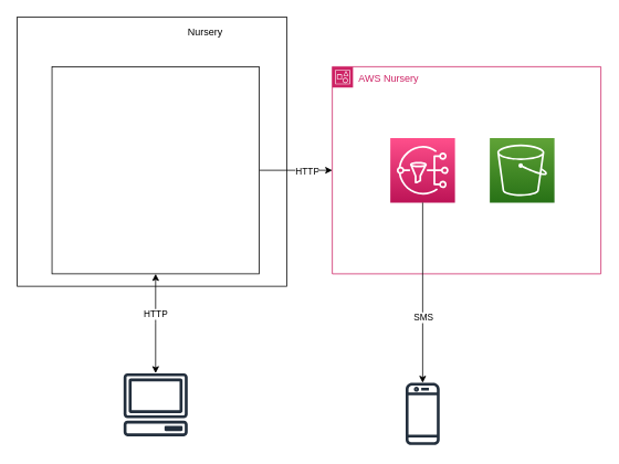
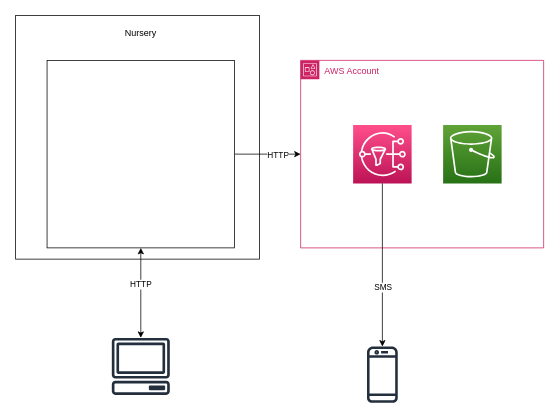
  <mxCell id="0" />
  <mxCell id="1" parent="0" />
  <mxCell id="2" value="" style="whiteSpace=wrap;html=1;aspect=fixed;" parent="1" vertex="1"><mxGeometry x="20" y="20" width="325" height="325" as="geometry" /></mxCell>
  <mxCell id="3" style="edgeStyle=orthogonalEdgeStyle;rounded=0;orthogonalLoop=1;jettySize=auto;html=1;exitX=0.5;exitY=1;exitDx=0;exitDy=0;strokeColor=default;startArrow=classic;startFill=1;" parent="1" source="7" target="13" edge="1"><mxGeometry relative="1" as="geometry" /></mxCell>
  <mxCell id="4" value="HTTP" style="edgeLabel;html=1;align=center;verticalAlign=middle;resizable=0;points=[];" parent="3" vertex="1" connectable="0"><mxGeometry x="-0.228" y="2" relative="1" as="geometry"><mxPoint x="-2" y="2" as="offset" /></mxGeometry></mxCell>
  <mxCell id="5" style="edgeStyle=orthogonalEdgeStyle;rounded=0;orthogonalLoop=1;jettySize=auto;html=1;exitX=1;exitY=0.5;exitDx=0;exitDy=0;entryX=0;entryY=0.5;entryDx=0;entryDy=0;" parent="1" source="7" target="9" edge="1"><mxGeometry relative="1" as="geometry" /></mxCell>
  <mxCell id="6" value="HTTP" style="edgeLabel;html=1;align=center;verticalAlign=middle;resizable=0;points=[];" parent="5" vertex="1" connectable="0"><mxGeometry x="-0.261" y="-3" relative="1" as="geometry"><mxPoint x="25" y="-3" as="offset" /></mxGeometry></mxCell>
  <mxCell id="7" value="" style="whiteSpace=wrap;html=1;aspect=fixed;" parent="1" vertex="1"><mxGeometry x="61.91" y="80" width="250" height="250" as="geometry" /></mxCell>
  <mxCell id="8" value="" style="shape=image;verticalLabelPosition=bottom;labelBackgroundColor=default;verticalAlign=top;aspect=fixed;imageAspect=0;image=https://www.raspberrypi.com/app/uploads/2022/02/COLOUR-Raspberry-Pi-Symbol-Registered.png;" parent="1" vertex="1"><mxGeometry x="40" y="50" width="51.91" height="52" as="geometry" /></mxCell>
- <mxCell id="9" value="AWS Nursery" style="points=[[0,0],[0.25,0],[0.5,0],[0.75,0],[1,0],[1,0.25],[1,0.5],[1,0.75],[1,1],[0.75,1],[0.5,1],[0.25,1],[0,1],[0,0.75],[0,0.5],[0,0.25]];outlineConnect=0;gradientColor=none;html=1;whiteSpace=wrap;fontSize=12;fontStyle=0;container=1;pointerEvents=0;collapsible=0;recursiveResize=0;shape=mxgraph.aws4.group;grIcon=mxgraph.aws4.group_account;strokeColor=#CD2264;fillColor=none;verticalAlign=top;align=left;spacingLeft=30;fontColor=#CD2264;dashed=0;" parent="1" vertex="1"><mxGeometry x="400" y="80" width="324" height="250" as="geometry" /></mxCell>
+ <mxCell id="9" value="AWS Account" style="points=[[0,0],[0.25,0],[0.5,0],[0.75,0],[1,0],[1,0.25],[1,0.5],[1,0.75],[1,1],[0.75,1],[0.5,1],[0.25,1],[0,1],[0,0.75],[0,0.5],[0,0.25]];outlineConnect=0;gradientColor=none;html=1;whiteSpace=wrap;fontSize=12;fontStyle=0;container=1;pointerEvents=0;collapsible=0;recursiveResize=0;shape=mxgraph.aws4.group;grIcon=mxgraph.aws4.group_account;strokeColor=#CD2264;fillColor=none;verticalAlign=top;align=left;spacingLeft=30;fontColor=#CD2264;dashed=0;" parent="1" vertex="1"><mxGeometry x="400" y="80" width="324" height="250" as="geometry" /></mxCell>
  <mxCell id="10" value="" style="sketch=0;points=[[0,0,0],[0.25,0,0],[0.5,0,0],[0.75,0,0],[1,0,0],[0,1,0],[0.25,1,0],[0.5,1,0],[0.75,1,0],[1,1,0],[0,0.25,0],[0,0.5,0],[0,0.75,0],[1,0.25,0],[1,0.5,0],[1,0.75,0]];outlineConnect=0;fontColor=#232F3E;gradientColor=#FF4F8B;gradientDirection=north;fillColor=#BC1356;strokeColor=#ffffff;dashed=0;verticalLabelPosition=bottom;verticalAlign=top;align=center;html=1;fontSize=12;fontStyle=0;aspect=fixed;shape=mxgraph.aws4.resourceIcon;resIcon=mxgraph.aws4.sns;" parent="9" vertex="1"><mxGeometry x="70" y="86" width="78" height="78" as="geometry" /></mxCell>
  <mxCell id="11" value="" style="sketch=0;points=[[0,0,0],[0.25,0,0],[0.5,0,0],[0.75,0,0],[1,0,0],[0,1,0],[0.25,1,0],[0.5,1,0],[0.75,1,0],[1,1,0],[0,0.25,0],[0,0.5,0],[0,0.75,0],[1,0.25,0],[1,0.5,0],[1,0.75,0]];outlineConnect=0;fontColor=#232F3E;gradientColor=#60A337;gradientDirection=north;fillColor=#277116;strokeColor=#ffffff;dashed=0;verticalLabelPosition=bottom;verticalAlign=top;align=center;html=1;fontSize=12;fontStyle=0;aspect=fixed;shape=mxgraph.aws4.resourceIcon;resIcon=mxgraph.aws4.s3;" vertex="1" parent="9"><mxGeometry x="190" y="86" width="78" height="78" as="geometry" /></mxCell>
  <mxCell id="12" value="" style="sketch=0;outlineConnect=0;fontColor=#232F3E;gradientColor=none;fillColor=#232F3D;strokeColor=none;dashed=0;verticalLabelPosition=bottom;verticalAlign=top;align=center;html=1;fontSize=12;fontStyle=0;aspect=fixed;pointerEvents=1;shape=mxgraph.aws4.mobile_client;" parent="1" vertex="1"><mxGeometry x="488.5" y="460" width="41" height="78" as="geometry" /></mxCell>
  <mxCell id="13" value="" style="sketch=0;outlineConnect=0;fontColor=#232F3E;gradientColor=none;fillColor=#232F3D;strokeColor=none;dashed=0;verticalLabelPosition=bottom;verticalAlign=top;align=center;html=1;fontSize=12;fontStyle=0;aspect=fixed;pointerEvents=1;shape=mxgraph.aws4.client;" parent="1" vertex="1"><mxGeometry x="147.91" y="450" width="78" height="76" as="geometry" /></mxCell>
  <mxCell id="14" style="edgeStyle=orthogonalEdgeStyle;rounded=0;orthogonalLoop=1;jettySize=auto;html=1;exitX=0.5;exitY=1;exitDx=0;exitDy=0;exitPerimeter=0;" parent="1" source="10" target="12" edge="1"><mxGeometry relative="1" as="geometry" /></mxCell>
  <mxCell id="15" value="SMS" style="edgeLabel;html=1;align=center;verticalAlign=middle;resizable=0;points=[];" parent="14" vertex="1" connectable="0"><mxGeometry x="0.273" relative="1" as="geometry"><mxPoint as="offset" /></mxGeometry></mxCell>
- <mxCell id="16" value="&lt;div&gt;&lt;span style=&quot;font-family: &amp;#34;helvetica&amp;#34;&quot;&gt;Nursery&lt;/span&gt;&lt;/div&gt;" style="text;whiteSpace=wrap;html=1;align=center;" vertex="1" parent="1"><mxGeometry x="196.91" y="25" width="100" height="30" as="geometry" /></mxCell>
+ <mxCell id="16" value="&lt;div&gt;&lt;span style=&quot;font-family: &amp;#34;helvetica&amp;#34;&quot;&gt;Nursery&lt;/span&gt;&lt;/div&gt;" style="text;whiteSpace=wrap;html=1;align=center;" vertex="1" parent="1"><mxGeometry x="136.91" y="30" width="100" height="30" as="geometry" /></mxCell>
  <mxCell id="17" value="" style="shape=image;verticalLabelPosition=bottom;labelBackgroundColor=default;verticalAlign=top;aspect=fixed;imageAspect=0;image=https://www.niagaramarketplace.com/media/catalog/product/cache/8272e5d606ba848a87db29108f4efa34/m/a/marketplace_icons_13_.png;" vertex="1" parent="1"><mxGeometry x="147.91" y="90" width="75" height="75" as="geometry" /></mxCell>
  <mxCell id="18" value="" style="shape=image;verticalLabelPosition=bottom;labelBackgroundColor=default;verticalAlign=top;aspect=fixed;imageAspect=0;image=https://s3.dualstack.us-east-2.amazonaws.com/pythondotorg-assets/media/community/logos/python-logo-only.png;" vertex="1" parent="1"><mxGeometry x="159.68" y="172" width="54.46" height="66" as="geometry" /></mxCell>
  <mxCell id="19" value="" style="shape=image;verticalLabelPosition=bottom;labelBackgroundColor=default;verticalAlign=top;aspect=fixed;imageAspect=0;image=https://static-00.iconduck.com/assets.00/grafana-icon-2048x2048-wqsyt9bl.png;" vertex="1" parent="1"><mxGeometry x="151.91" y="238" width="70" height="70" as="geometry" /></mxCell>
